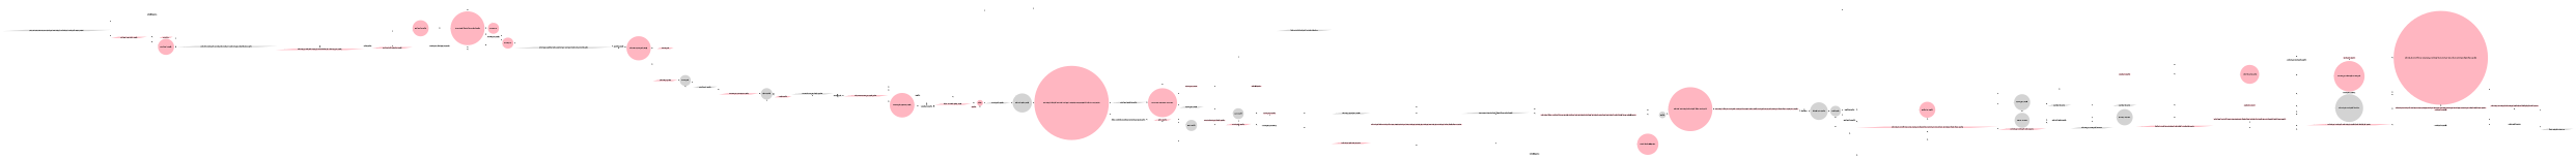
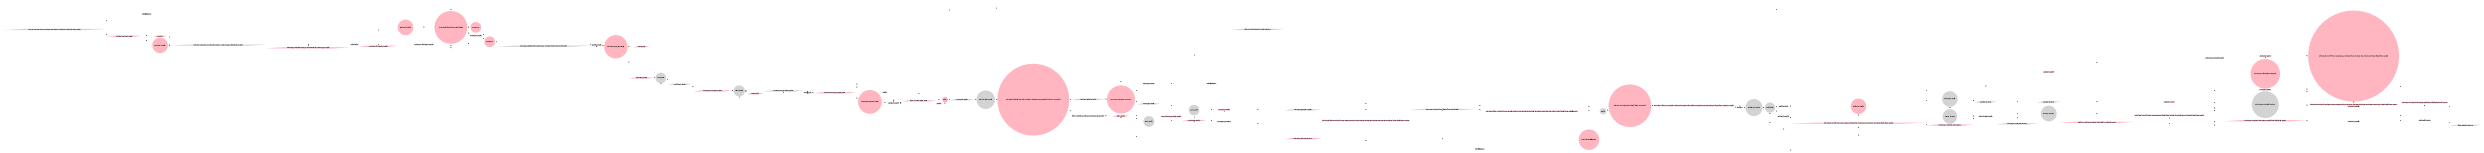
  digraph {
    rankdir=LR
    node [color=red fillcolor=lightpink shape=cylinder style=filled]
    n1 [color=purple fillcolor=lightgrey label="'push ebp', 'push edi', 'push esi', 'push ebx', 'sub esp, 0x1c', 'mov ebp, dword [esp+0x30]', 'mov ebx, dword [esp+0x48]', 'mov eax, dword [ebx+0x4]', 'mov dword [esp+0x4], eax', 'test ebp, ebp', 'jle 0x804b0e9', " shape=parallelogram]
    n2 [fillcolor=lightgrey label="'mov eax, 0xffffffff', 'jmp 0x804b120', "]
    n3 [color=purple label="'mov dword [ebx+0xc], 0x0', 'cmp dword [ebx], 0x0', 'je 0x804ac51', " shape=parallelogram]
    n4 [color=purple fillcolor=lightgrey label="'add esp, 0x1c', 'pop ebx', 'pop esi', 'pop edi', 'pop ebp', 'retn', " shape=parallelogram]
    n5 [color=darkgreen label="'mov dword [ebx], 0x1', " shape=parallelogram]
    n6 [color=darkgreen label="'cmp dword [ebx+0x10], 0x0', 'je 0x804ac57', " shape=circle]
    n7 [color=purple fillcolor=lightgrey label="'mov eax, dword [ebx]', 'mov dword [ebx+0x20], eax', 'mov dword [ebx+0x1c], eax', 'mov dword [ebx+0x14], 0x0', 'mov eax, dword [esp+0x38]', 'movzx eax, byte [eax]', 'cmp al, 0x2d', 'je 0x804ad40', " shape=parallelogram]
    n8 [label="'mov eax, dword [esp+0x38]', 'movzx eax, byte [eax]', 'mov byte [esp+0x8], al', 'sub eax, 0x2b', 'and eax, 0xfd', 'cmp al, 0x1', 'adc dword [esp+0x38], 0x0', 'jmp 0x804ac96', " shape=parallelogram]
    n9 [color=purple label="'mov dword [ebx+0x18], 0x2', 'add dword [esp+0x38], 0x1', 'jmp 0x804ac8f', " shape=parallelogram]
    n10 [color=darkgreen fillcolor=lightgrey label="'cmp al, 0x2b', 'je 0x804ad51', "]
    n11 [color=purple fillcolor=lightgrey label="'mov eax, dword [esp+0x38]', 'cmp byte [eax], 0x3a', 'mov eax, 0x0', 'cmovne eax, dword [esp+0x4]', 'mov dword [esp+0x4], eax', 'mov eax, dword [ebx+0x14]', 'test eax, eax', 'je 0x804acbb', " shape=parallelogram]
    n12 [label="'mov dword [ebx+0x10], 0x1', " shape=circle]
    n13 [fillcolor=lightgrey label="'mov dword [ebx+0x18], 0x0', 'add dword [esp+0x38], 0x1', 'jmp 0x804ac8f', "]
    n14 [label="'cmp dword [esp+0x4c], 0x0', 'je 0x804ad62', " shape=circle]
    n15 [color=purple label="'mov eax, dword [ebx]', 'cmp dword [ebx+0x20], eax', 'jle 0x804acc5', " shape=circle]
    n16 [color=darkgreen fillcolor=lightgrey label="'cmp byte [eax], 0x0', 'jne 0x804ae4c', "]
    n17 [color=purple label="'sub esp, 0xc', 'push 0x804e8b9', 'call 0x8048e70', 'add esp, 0x10', 'test eax, eax', 'jne 0x804ac88', " shape=circle]
    n18 [color=darkgreen label="'mov dword [ebx+0x18], 0x0', " shape=circle]
    n19 [fillcolor=lightgrey label="'mov dword [ebx+0x18], 0x1', 'jmp 0x804ac8f', "]
    n20 [label="'cmp eax, dword [ebx+0x1c]', 'jge 0x804accd', " shape=parallelogram]
    n21 [color=darkgreen label="'mov dword [ebx+0x20], eax', " shape=parallelogram]
    n22 [label="'mov edi, dword [ebx+0x14]', 'lea eax, [edi+0x1]', 'mov dword [esp+0xc], eax', 'mov dword [ebx+0x14], eax', 'movzx esi, byte [edi]', 'mov eax, esi', 'movsx eax, al', 'mov dword [esp+0x8], eax', 'sub esp, 0x8', 'push eax', 'push dword [esp+0x44]', 'call 0x8048ed0', 'add esp, 0x10', 'cmp byte [edi+0x1], 0x0', 'jne 0x804ae7e', "]
    n23 [fillcolor=lightgrey label="'cmp dword [ebx+0x18], 0x1', 'je 0x804ad86', " shape=parallelogram]
    n24 [color=darkgreen fillcolor=lightgrey label="'mov dword [ebx+0x1c], eax', " shape=circle]
    n25 [color=purple fillcolor=lightgrey label="'lea edx, [esi-0x3a]', 'cmp dl, 0x1', 'jbe 0x804af2c', " shape=circle]
    n26 [color=purple fillcolor=lightgrey label="'add dword [ebx], 0x1', "]
    n27 [color=purple label="'mov edx, dword [ebx+0x20]', 'cmp dword [ebx+0x1c], edx', 'je 0x804ad92', " shape=parallelogram]
    n28 [color=purple fillcolor=lightgrey label="'mov eax, dword [ebx]', 'cmp eax, ebp', 'je 0x804ad28', " shape=circle]
    n29 [fillcolor=lightgrey label="'cmp dword [esp+0x4], 0x0', 'jne 0x804af44', "]
    n30 [color=purple fillcolor=lightgrey label="'test eax, eax', 'je 0x801af2c'," shape=circle]
    n31 [color=purple label="'cmp eax, edx', 'je 0x804ad99', " shape=parallelogram]
    n32 [color=purple fillcolor=lightgrey label="'cmp eax, edx', 'jne 0x804ada5', " shape=circle]
    n33 [label="'mov eax, dword [ebx+0x1c]', 'cmp eax, dword [ebx+0x20]', 'je 0x804b0f7', " shape=parallelogram]
    n34 [label="'mov edi, dword [esp+0x34]', 'lea edx, [edi+eax*4]', 'mov esi, dword [edx]', 'mov dword [esp+0x8], esi', 'mov edi, 0x804e8c9', 'mov ecx, 0x3', 'rep cmpsb byte [esi], [edi]', 'seta cl', 'sbb cl, 0x0', 'test cl, cl', 'jne 0x804b0fe', " shape=circle]
    n35 [color=darkgreen label="'mov eax, dword [esp+0x34]', 'mov esi, dword [eax]', 'sub esp, 0x4', 'push 0x5', 'push 0x804e8cc', 'push 0x0', 'call 0x8048dc0', 'add esp, 0x4', 'push dword [esp+0x14]', 'push esi', 'push eax', 'push 0x1', 'push dword [0x80527e8]', 'call 0x8048fd0', 'add esp, 0x20', 'jmp 0x804af33', " shape=parallelogram]
    n36 [color=darkgreen label="'mov eax, dword [esp+0x8]', 'mov dword [ebx+0x8], eax', 'mov eax, 0x3f', 'jmp 0x804b120', " shape=parallelogram]
    n37 [fillcolor=lightgrey label="'cmp byte [eax], 0x57', 'je 0x804af76', "]
    n38 [label="'mov eax, dword [ebx]', 'mov ecx, dword [esp+0x34]', 'cmp ebp, eax', 'jg 0x804adbb', " shape=parallelogram]
    n39 [color=purple fillcolor=lightgrey label="'mov dword [ebx+0x1c], eax', "]
    n40 [fillcolor=lightgrey label="'mov edx, ebx', 'mov eax, dword [esp+0x34]', 'call 0x804a61f', 'jmp 0x804ad99', " shape=parallelogram]
    n41 [color=purple fillcolor=lightgrey label="'mov eax, 0xffffffff', 'jmp 0x804b120', "]
    n42 [label="'mov dword [ebx], eax', 'mov eax, 0xffffffff', 'jmp 0x804b120', " shape=circle]
    n43 [color=darkgreen fillcolor=lightgrey label="'mov edi, dword [esp+0x8]', 'cmp byte [edi], 0x2d', 'je 0x804aded', " shape=parallelogram]
    n44 [fillcolor=lightgrey label="'add eax, 0x1', 'mov dword [ebx], eax', 'mov ecx, dword [ebx+0x1c]', 'mov edx, dword [ebx+0x20]', 'cmp ecx, edx', 'je 0x804ad1b', "]
    n45 [color=darkgreen label="'cmp byte [eax+0x1], 0x3b', 'jne 0x804ae9b', " shape=circle]
    n46 [color=darkgreen fillcolor=lightgrey label="'cmp byte [eax+0x1], 0x3a', 'je 0x804b03b', " shape=parallelogram]
    n47 [label="'mov edx, dword [ecx+eax*4]', 'cmp byte [edx], 0x2d', 'jne 0x804adb2', " shape=circle]
    n48 [fillcolor=lightgrey label="'jmp 0x804adcd', "]
    n49 [label="'mov edi, dword [esp+0x8]', 'movzx ecx, byte [edi+0x1]', 'test cl, cl', 'je 0x804b10b', " shape=circle]
    n50 [label="'cmp dword [ebx+0x18], 0x0', 'je 0x804b0f0', "]
    n51 [fillcolor=lightgrey label="'cmp ecx, edx', 'je 0x804ade5', " shape=circle]
    n52 [label="'cmp eax, edx', 'jne 0x804add5', " shape=parallelogram]
    n53 [fillcolor=lightgrey label="'cmp dword [esp+0x3c], 0x0', 'je 0x804ae9b', " shape=circle]
    n54 [color=darkgreen fillcolor=lightgrey label="'cmp byte [eax+0x2], 0x3a', 'je 0x804b05d', " shape=parallelogram]
    n55 [color=purple fillcolor=lightgrey label="'mov eax, esi', 'movsx eax, al', 'jmp 0x804b120', "]
    n56 [label="'add eax, 0x1', 'mov dword [ebx], eax', 'cmp eax, ebp', 'je 0x804adcb', " shape=parallelogram]
    n57 [color=darkgreen fillcolor=lightgrey label="'cmp byte [edx+0x1], 0x0', 'je 0x804adb2', "]
    n58 [color=darkgreen fillcolor=lightgrey label="'mov dword [ebx+0x20], eax', 'jmp 0x804acd7', " shape=parallelogram]
    n59 [color=darkgreen fillcolor=lightgrey label="'cmp dword [esp+0x3c], 0x0', 'je 0x804ae3d', " shape=parallelogram]
    n60 [color=purple label="'mov eax, 0xffffffff', 'jmp 0x804b120', "]
    n61 [color=darkgreen fillcolor=lightgrey label="'add eax, 0x1', 'mov dword [ebx], eax', 'mov eax, dword [edx]', 'mov dword [ebx+0xc], eax', 'mov eax, 0x1', " shape=parallelogram]
    n62 [color=darkgreen label="'mov dword [ebx+0x1c], eax', 'jmp 0x804ad23', " shape=parallelogram]
    n63 [color=darkgreen fillcolor=lightgrey label="'mov dword [ebx+0x20], ebp', 'mov dword [ebx], ebp', "]
    n64 [color=darkgreen label="'mov edx, ebx', 'mov eax, dword [esp+0x34]', 'call 0x804a61f', 'jmp 0x804ad23', "]
    n65 [label="'cmp byte [edi+0x1], 0x0', 'jne 0x804afdc', "]
    n66 [label="'cmp byte [edi+0x1], 0x0', 'je 0x804b079', "]
    n67 [label="'mov eax, ebp', " shape=circle]
    n68 [label="'jmp 0x804adcd', "]
    n69 [label="'mov eax, dword [ebx]', 'mov edi, dword [esp+0x34]', 'mov eax, dword [edi+eax*4]', 'add eax, 0x1', 'mov dword [ebx+0x14], eax', " shape=circle]
    n70 [color=darkgreen fillcolor=lightgrey label="'cmp cl, 0x2d', 'je 0x804aeaf', " shape=circle]
    n71 [fillcolor=lightgrey label="'mov eax, dword [esp+0xc]', 'mov dword [ebx+0xc], eax', 'jmp 0x804afa1', "]
-   n72 [color=purple label="'mov eax, dword [ebx]', 'cmp eax, ebp', 'je 0x804afe5', " shape=circle]
    n73 [color=purple fillcolor=lightgrey label="'mov dword [ebx+0xc], 0x0', 'jmp 0x804b06d', "]
    n74 [fillcolor=lightgrey label="'mov eax, dword [esp+0xc]', 'mov dword [ebx+0xc], eax', 'add dword [ebx], 0x1', " shape=circle]
    n75 [color=purple fillcolor=lightgrey label="'cmp byte [edi+0x1], 0x0', 'je 0x804b082', " shape=circle]
    n76 [color=purple fillcolor=lightgrey label="'mov eax, dword [ebx]', 'cmp eax, ebp', 'je 0x804b099', "]
    n77 [color=purple fillcolor=lightgrey label="'mov eax, dword [esp+0xc]', 'mov dword [ebx+0xc], eax', 'add dword [ebx], 0x1', " shape=parallelogram]
    n78 [color=purple label="'mov eax, dword [esp+0x8]', 'add eax, 0x2', 'mov dword [ebx+0x14], eax', 'sub esp, 0x8', 'push 0x804e8c9', 'push dword [esp+0x10]', 'push ebx', 'push dword [esp+0x58]', 'push dword [esp+0x58]', 'push dword [esp+0x58]', 'mov ecx, dword [esp+0x58]', 'mov edx, dword [esp+0x54]', 'mov eax, ebp', 'call 0x804a6c3', 'add esp, 0x20', 'jmp 0x804b120', "]
    n79 [color=purple label="'cmp dword [esp+0x44], 0x0', 'je 0x804ae3d', "]
    n80 [color=darkgreen label="'mov eax, dword [ebx+0xc]', 'mov dword [ebx+0x14], eax', 'mov dword [ebx+0xc], 0x0', 'sub esp, 0x8', 'push 0x804e8e8', 'push dword [esp+0x10]', 'push ebx', 'push 0x0', 'push dword [esp+0x58]', 'push dword [esp+0x58]', 'mov ecx, dword [esp+0x58]', 'mov edx, dword [esp+0x54]', 'mov eax, ebp', 'call 0x804a6c3', 'add esp, 0x20', 'jmp 0x804b120', "]
    n81 [color=purple label="'cmp dword [esp+0x4], 0x0', 'jne 0x804b009', "]
    n82 [color=darkgreen label="'mov edi, dword [esp+0x34]', 'mov eax, dword [edi+eax*4]', 'mov dword [ebx+0xc], eax', " shape=circle]
    n83 [color=purple label="'mov dword [ebx+0x14], 0x0', 'jmp 0x804aea5', "]
    n84 [fillcolor=lightgrey label="'cmp dword [esp+0x4], 0x0', 'jne 0x804b0b7', " shape=circle]
    n85 [color=darkgreen label="'lea edx, [eax+0x1]', 'mov dword [ebx], edx', 'mov edi, dword [esp+0x34]', 'mov eax, dword [edi+eax*4]', 'mov dword [ebx+0xc], eax', 'jmp 0x804b051', " shape=parallelogram]
    n86 [fillcolor=lightgrey label="'mov dword [ebx+0x14], 0x0', 'jmp 0x804aea5', "]
    n87 [color=darkgreen fillcolor=lightgrey label="'mov eax, dword [esp+0x8]', 'cmp byte [eax+0x2], 0x0', 'jne 0x804aee9', " shape=parallelogram]
    n88 [color=darkgreen label="'mov eax, dword [esp+0x34]', 'mov esi, dword [eax]', 'sub esp, 0x4', 'push 0x5', 'push 0x804e888', 'push 0x0', 'call 0x8048dc0', 'add esp, 0x4', 'push dword [esp+0x14]', 'push esi', 'push eax', 'push 0x1', 'push dword [0x80527e8]', 'call 0x8048fd0', 'add esp, 0x20', 'jmp 0x804afec', " shape=circle]
    n89 [label="'mov eax, dword [esp+0x8]', 'mov dword [ebx+0x8], eax', 'mov eax, dword [esp+0x38]', 'cmp byte [eax], 0x3a', 'setne al', 'lea eax, [eax+eax*4+0x3a]', 'movsx eax, al', 'jmp 0x804b120', "]
    n90 [label="'mov eax, dword [esp+0x34]', 'mov esi, dword [eax]', 'sub esp, 0x4', 'push 0x5', 'push 0x804e888', 'push 0x0', 'call 0x8048dc0', 'add esp, 0x4', 'push dword [esp+0x14]', 'push esi', 'push eax', 'push 0x1', 'push dword [0x80527e8]', 'call 0x8048fd0', 'add esp, 0x20', 'jmp 0x804b0a0', "]
    n91 [label="'mov eax, dword [esp+0x8]', 'mov dword [ebx+0x8], eax', 'mov eax, dword [esp+0x38]', 'cmp byte [eax], 0x3a', 'setne al', 'lea esi, [eax+eax*4+0x3a]', 'jmp 0x804b051', " shape=parallelogram]
    n92 [color=darkgreen label="'mov eax, dword [esp+0x8]', 'add eax, 0x1', 'mov dword [ebx+0x14], eax', 'sub esp, 0x8', 'push 0x804e8ca', 'push dword [esp+0x10]', 'push ebx', 'push dword [esp+0x58]', 'push dword [esp+0x58]', 'push dword [esp+0x58]', 'mov ecx, dword [esp+0x58]', 'mov edx, dword [esp+0x54]', 'mov eax, ebp', 'call 0x804a6c3', 'add esp, 0x20', 'cmp eax, 0xffffffff', 'jne 0x804b120', "]
    n93 [color=darkgreen fillcolor=lightgrey label="'sub esp, 0x8', 'movsx ecx, cl', 'push ecx', 'push dword [esp+0x44]', 'call 0x8048ed0', 'add esp, 0x10', 'test eax, eax', 'je 0x804aee9', " shape=parallelogram]
    n94 [color=purple fillcolor=lightgrey label="'jmp 0x804ae3d', " shape=circle]
    n1 -> n2 [label=CFG]
    n1 -> n3 [label=CFG]
    n2 -> n4 [label=CFG]
    n3 -> n5 [label=CFG]
    n3 -> n6 [label=CFG]
    n5 -> n7 [label=CFG]
    n6 -> n7 [label=CFG]
    n6 -> n8 [label=CFG]
    n7 -> n9 [label=CFG]
    n7 -> n10 [label=CFG]
    n8 -> n11 [label=CFG]
    n9 -> n12 [label=CFG]
    n10 -> n13 [label=CFG]
    n10 -> n14 [label=CFG]
    n11 -> n15 [label=CFG]
    n11 -> n16 [label=CFG]
    n12 -> n11 [label=CFG]
    n13 -> n12 [label=CFG]
    n14 -> n17 [label=CFG]
    n14 -> n18 [label=CFG]
    n15 -> n20 [label=CFG]
    n15 -> n21 [label=CFG]
    n16 -> n15 [label=CFG]
    n16 -> n22 [label=CFG]
    n17 -> n18 [label=CFG]
    n17 -> n19 [label=CFG]
    n18 -> n12 [label=CFG]
    n19 -> n12 [label=CFG]
    n20 -> n23 [label=CFG]
    n20 -> n24 [label=CFG]
    n22 -> n25 [label=CFG]
    n22 -> n26 [label=CFG]
    n23 -> n27 [label=CFG]
    n23 -> n28 [label=CFG]
    n24 -> n23 [label=CFG]
    n25 -> n29 [label=CFG]
    n25 -> n30 [label=CFG]
    n26 -> n25 [label=CFG]
    n27 -> n31 [label=CFG]
    n27 -> n32 [label=CFG]
    n28 -> n33 [label=CFG]
    n28 -> n34 [label=CFG]
    n29 -> n35 [label=CFG]
    n29 -> n36 [label=CFG]
    n30 -> n29 [label=CFG]
    n30 -> n37 [label=CFG]
    n31 -> n38 [label=CFG]
    n31 -> n39 [label=CFG]
    n32 -> n31 [label=CFG]
    n32 -> n40 [label=CFG]
    n33 -> n41 [label=CFG]
    n33 -> n42 [label=CFG]
    n34 -> n43 [label=CFG]
    n34 -> n44 [label=CFG]
    n35 -> n36 [label=CFG]
    n36 -> n4 [label=CFG]
    n37 -> n45 [label=CFG]
    n37 -> n46 [label=CFG]
    n38 -> n47 [label=CFG]
    n38 -> n48 [label=CFG]
    n39 -> n38 [label=CFG]
    n40 -> n38 [label=CFG]
    n41 -> n4 [label=CFG]
    n42 -> n4 [label=CFG]
    n43 -> n49 [label=CFG]
    n43 -> n50 [label=CFG]
    n44 -> n51 [label=CFG]
    n44 -> n52 [label=CFG]
    n45 -> n46 [label=CFG]
    n45 -> n53 [label=CFG]
    n46 -> n54 [label=CFG]
    n46 -> n55 [label=CFG]
    n47 -> n56 [label=CFG]
    n47 -> n57 [label=CFG]
    n48 -> n58 [label=CFG]
    n49 -> n50 [label=CFG]
    n49 -> n59 [label=CFG]
    n50 -> n60 [label=CFG]
    n50 -> n61 [label=CFG]
    n51 -> n62 [label=CFG]
    n51 -> n63 [label=CFG]
    n52 -> n51 [label=CFG]
    n52 -> n64 [label=CFG]
    n53 -> n46 [label=CFG]
    n53 -> n65 [label=CFG]
    n54 -> n66 [label=CFG]
    n55 -> n4 [label=CFG]
    n56 -> n47 [label=CFG]
    n56 -> n67 [label=CFG]
    n57 -> n56 [label=CFG]
    n57 -> n68 [label=CFG]
    n58 -> n28 [label=CFG]
    n59 -> n69 [label=CFG]
    n59 -> n70 [label=CFG]
    n60 -> n4 [label=CFG]
    n61 -> n4 [label=CFG]
    n62 -> n63 [label=CFG]
    n63 -> n33 [label=CFG]
    n64 -> n63 [label=CFG]
    n65 -> n71 [label=CFG]
-   n65 -> n72 [label=CFG]
    n66 -> n73 [label=CFG]
    n66 -> n74 [label=CFG]
    n67 -> n58 [label=CFG]
    n68 -> n58 [label=CFG]
    n69 -> n22 [label=CFG]
    n70 -> n78 [label=CFG]
    n70 -> n79 [label=CFG]
    n71 -> n80 [label=CFG]
-   n72 -> n81 [label=CFG]
-   n72 -> n82 [label=CFG]
    n73 -> n83 [label=CFG]
    n74 -> n83 [label=CFG]
    n75 -> n76 [label=CFG]
    n75 -> n77 [label=CFG]
    n76 -> n84 [label=CFG]
    n76 -> n85 [label=CFG]
    n77 -> n86 [label=CFG]
    n78 -> n4 [label=CFG]
    n79 -> n69 [label=CFG]
    n79 -> n87 [label=CFG]
    n80 -> n4 [label=CFG]
    n81 -> n88 [label=CFG]
    n81 -> n89 [label=CFG]
    n82 -> n80 [label=CFG]
    n83 -> n55 [label=CFG]
    n84 -> n90 [label=CFG]
    n84 -> n91 [label=CFG]
    n85 -> n86 [label=CFG]
    n86 -> n55 [label=CFG]
    n87 -> n92 [label=CFG]
    n87 -> n93 [label=CFG]
    n88 -> n89 [label=CFG]
    n89 -> n4 [label=CFG]
    n90 -> n91 [label=CFG]
    n91 -> n86 [label=CFG]
    n92 -> n4 [label=CFG]
    n92 -> n94 [label=CFG]
    n93 -> n69 [label=CFG]
    n93 -> n92 [label=CFG]
    n94 -> n69 [label=CFG]
  }
